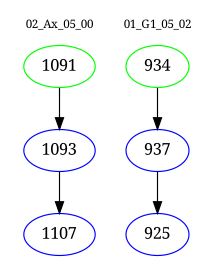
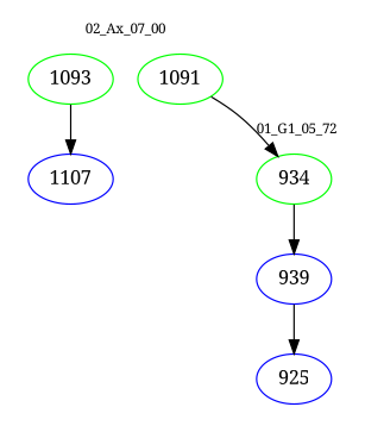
  digraph {
    fontname="Noto Serif"
    node [color=blue fontname="Noto Serif"]
    edge [color=black fontname="Noto Serif"]
    n1 [color=green label=1091]
-   n2 [label=1093]
+   n2 [color=green label=1093]
    n3 [label=1107]
    n4 [color=green label=934]
-   n5 [label=937]
+   n5 [label=939]
    n6 [label=925]
    subgraph cluster_1 {
      color=white
      fontsize=10
-     label="02_Ax_05_00"
+     label="02_Ax_07_00"
      n1
      n2
      n3
    }
    subgraph cluster_2 {
      color=white
      fontsize=10
-     label="01_G1_05_02"
+     label="01_G1_05_72"
      n4
      n5
      n6
    }
-   n1 -> n2
+   n1 -> n4
    n2 -> n3
    n4 -> n5
    n5 -> n6
  }
